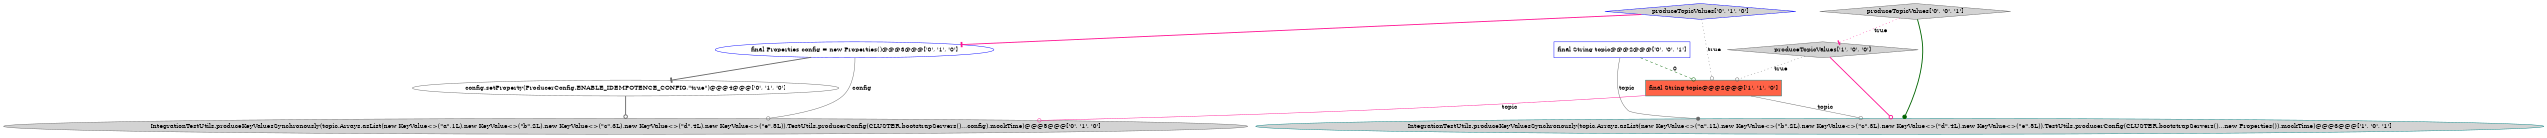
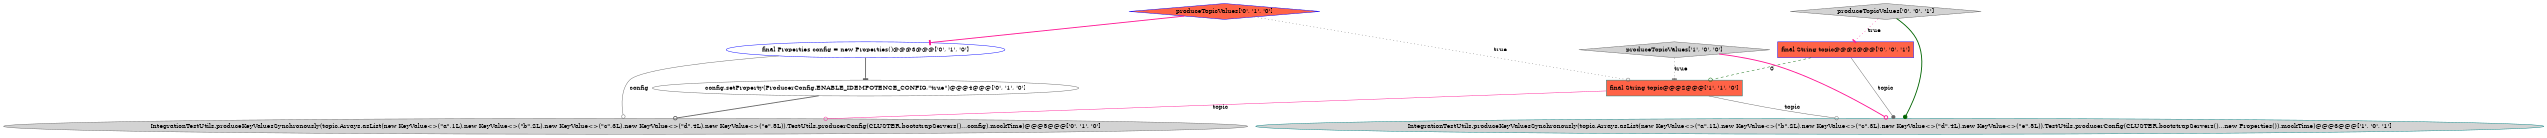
  digraph {
    node [color=gray40 fillcolor=lightgray shape=ellipse style=filled]
    edge [arrowhead=odot color=gray40 style=bold]
-   n1 [color=blue label="produceTopicValues['0', '1', '0']" shape=diamond]
+   n1 [color=blue fillcolor=tomato label="produceTopicValues['0', '1', '0']" shape=diamond]
    n2 [color=teal fillcolor=tomato label="final String topic@@@2@@@['1', '1', '0']" shape=box]
    n3 [color=blue fillcolor=white label="final Properties config = new Properties()@@@3@@@['0', '1', '0']"]
    n4 [color=teal label="IntegrationTestUtils.produceKeyValuesSynchronously(topic,Arrays.asList(new KeyValue<>(\"a\",1L),new KeyValue<>(\"b\",2L),new KeyValue<>(\"c\",3L),new KeyValue<>(\"d\",4L),new KeyValue<>(\"e\",5L)),TestUtils.producerConfig(CLUSTER.bootstrapServers(),,,new Properties()),mockTime)@@@3@@@['1', '0', '1']"]
    n5 [label="IntegrationTestUtils.produceKeyValuesSynchronously(topic,Arrays.asList(new KeyValue<>(\"a\",1L),new KeyValue<>(\"b\",2L),new KeyValue<>(\"c\",3L),new KeyValue<>(\"d\",4L),new KeyValue<>(\"e\",5L)),TestUtils.producerConfig(CLUSTER.bootstrapServers(),,,config),mockTime)@@@5@@@['0', '1', '0']"]
    n6 [fillcolor=white label="config.setProperty(ProducerConfig.ENABLE_IDEMPOTENCE_CONFIG,\"true\")@@@4@@@['0', '1', '0']"]
    n7 [label="produceTopicValues['0', '0', '1']" shape=diamond]
-   n8 [color=blue fillcolor=white label="final String topic@@@2@@@['0', '0', '1']" shape=box]
+   n8 [color=blue fillcolor=tomato label="final String topic@@@2@@@['0', '0', '1']" shape=box]
    n9 [label="produceTopicValues['1', '0', '0']" shape=diamond]
    n1 -> n2 [label=true style=dotted]
    n1 -> n3 [arrowhead=tee color=deeppink]
    n2 -> n4 [label=topic style=solid]
    n2 -> n5 [color=deeppink label=topic style=solid]
    n3 -> n5 [label=config style=solid]
    n3 -> n6 [arrowhead=tee]
    n6 -> n5
    n7 -> n4 [arrowhead=dot color=darkgreen]
-   n7 -> n9 [arrowhead=tee color=deeppink label=true style=dotted]
+   n7 -> n8 [arrowhead=tee color=deeppink label=true style=dotted]
    n8 -> n2 [color=darkgreen label=0 style=dashed]
    n8 -> n4 [arrowhead=dot label=topic style=solid]
-   n9 -> n2 [label=true style=dotted]
+   n9 -> n2 [arrowhead=tee label=true style=dotted]
    n9 -> n4 [color=deeppink]
  }
